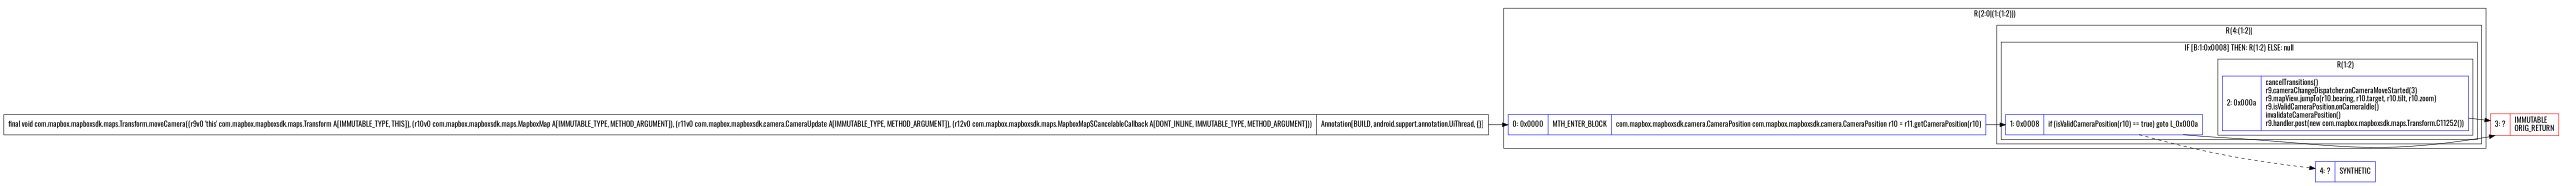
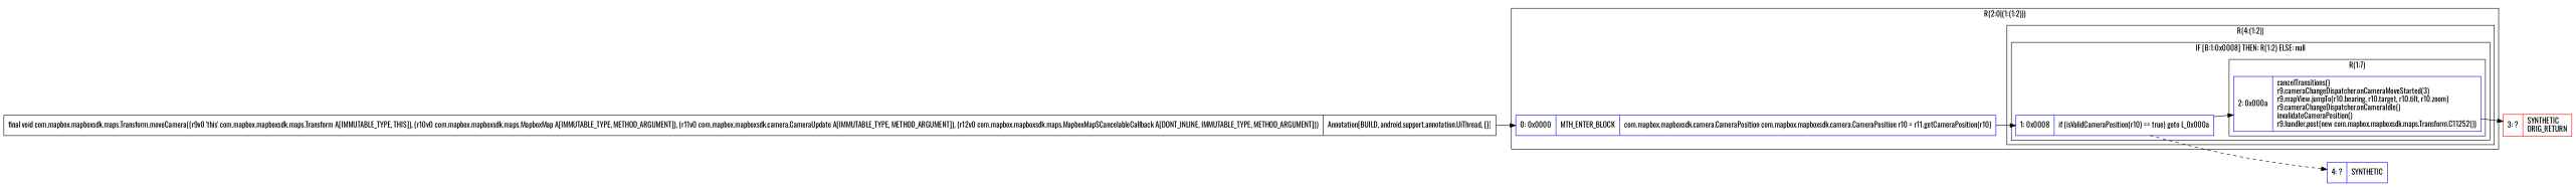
  digraph {
    fontname=Oswald
    rankdir=LR
    node [color=blue fontname=Oswald shape=record]
    edge [fontname=Oswald]
-   n1 [label="{2\:\ 0x000a|cancelTransitions()\lr9.cameraChangeDispatcher.onCameraMoveStarted(3)\lr9.mapView.jumpTo(r10.bearing, r10.target, r10.tilt, r10.zoom)\lr9.isValidCameraPosition.onCameraIdle()\linvalidateCameraPosition()\lr9.handler.post(new com.mapbox.mapboxsdk.maps.Transform.C11252())\l}"]
+   n1 [label="{2\:\ 0x000a|cancelTransitions()\lr9.cameraChangeDispatcher.onCameraMoveStarted(3)\lr9.mapView.jumpTo(r10.bearing, r10.target, r10.tilt, r10.zoom)\lr9.cameraChangeDispatcher.onCameraIdle()\linvalidateCameraPosition()\lr9.handler.post(new com.mapbox.mapboxsdk.maps.Transform.C11252())\l}"]
    n2 [label="{1\:\ 0x0008|if (isValidCameraPosition(r10) == true) goto L_0x000a\l}"]
    n3 [label="{0\:\ 0x0000|MTH_ENTER_BLOCK\l|com.mapbox.mapboxsdk.camera.CameraPosition com.mapbox.mapboxsdk.camera.CameraPosition r10 = r11.getCameraPosition(r10)\l}"]
-   n4 [color=red label="{3\:\ ?|IMMUTABLE\lORIG_RETURN\l}"]
+   n4 [color=red label="{3\:\ ?|SYNTHETIC\lORIG_RETURN\l}"]
    n5 [label="{4\:\ ?|SYNTHETIC\l}"]
    n6 [label="{final void com.mapbox.mapboxsdk.maps.Transform.moveCamera((r9v0 'this' com.mapbox.mapboxsdk.maps.Transform A[IMMUTABLE_TYPE, THIS]), (r10v0 com.mapbox.mapboxsdk.maps.MapboxMap A[IMMUTABLE_TYPE, METHOD_ARGUMENT]), (r11v0 com.mapbox.mapboxsdk.camera.CameraUpdate A[IMMUTABLE_TYPE, METHOD_ARGUMENT]), (r12v0 com.mapbox.mapboxsdk.maps.MapboxMap$CancelableCallback A[DONT_INLINE, IMMUTABLE_TYPE, METHOD_ARGUMENT]))  | Annotation[BUILD, android.support.annotation.UiThread, \{\}]\l}" color=""]
    subgraph cluster_1 {
      label="R(2:0|(1:(1:2)))"
      n3
      subgraph cluster_2 {
        label="R(4:(1:2))"
        subgraph cluster_3 {
          label="IF [B:1:0x0008] THEN: R(1:2) ELSE: null"
          n2
          subgraph cluster_4 {
-           label="R(1:2)"
+           label="R(1:7)"
            n1
          }
        }
      }
    }
    n1 -> n4
-   n2 -> n4
+   n2 -> n1
    n2 -> n5 [style=dashed]
    n3 -> n2
    n6 -> n3
  }
